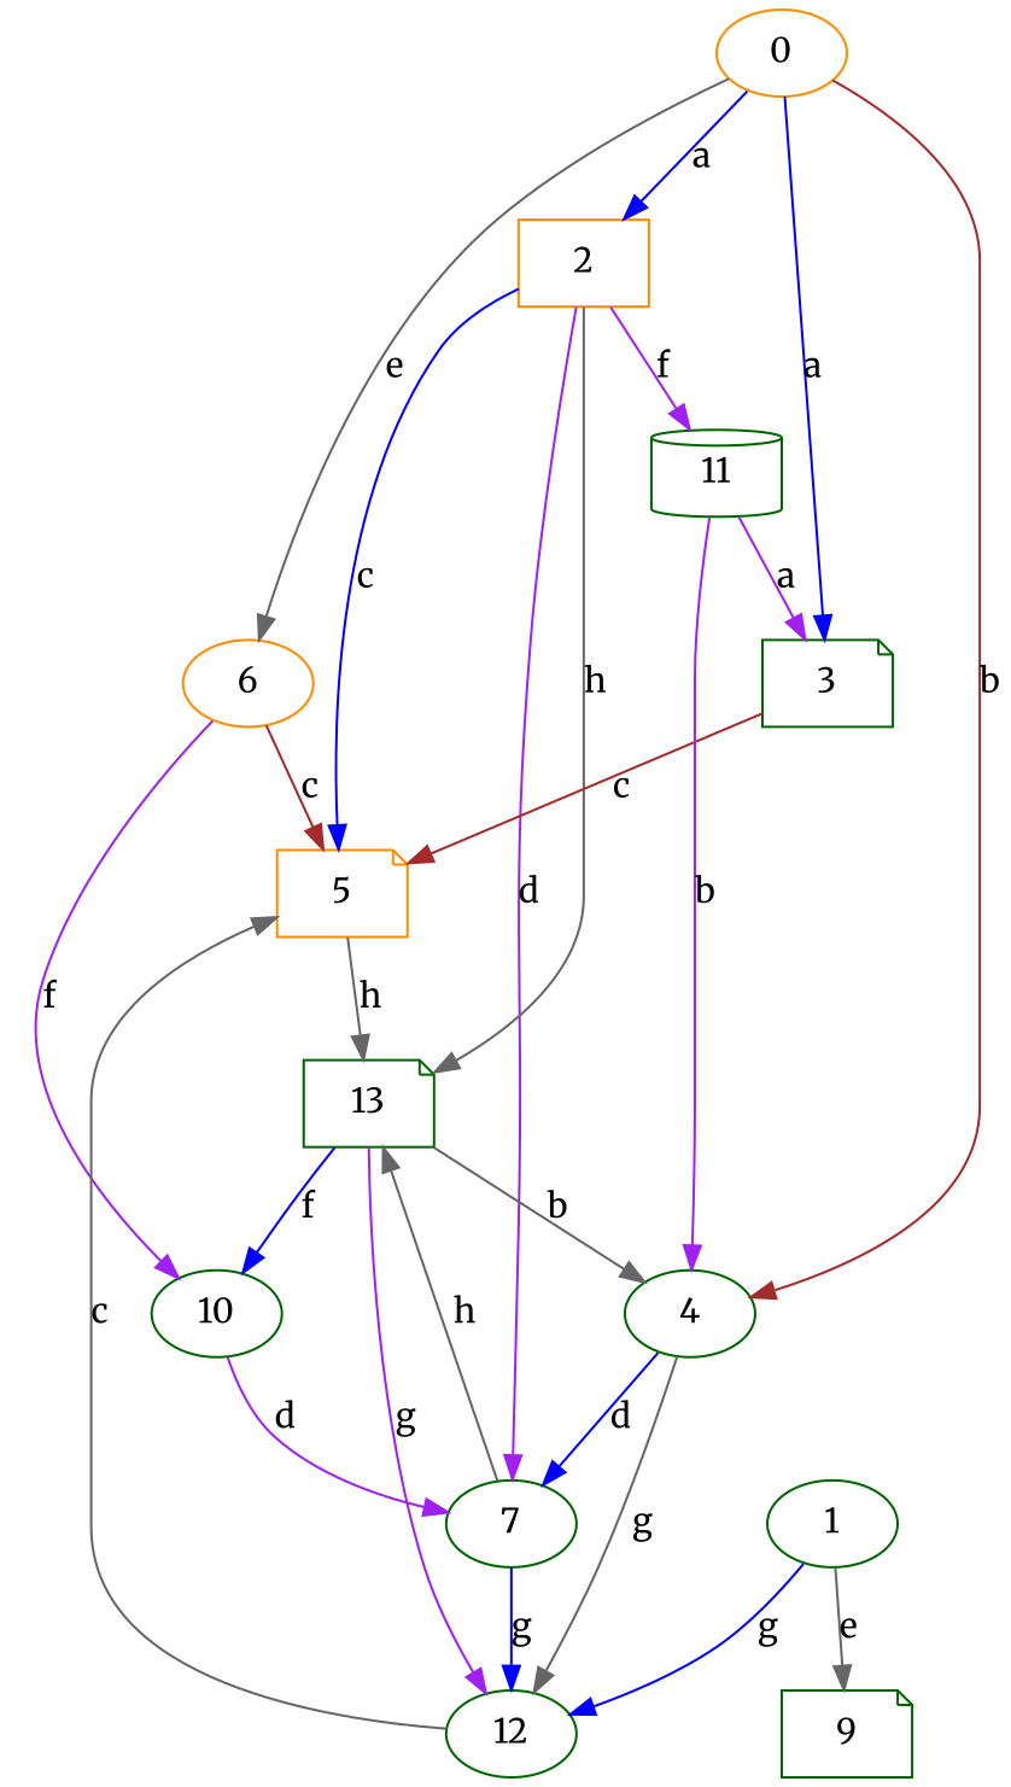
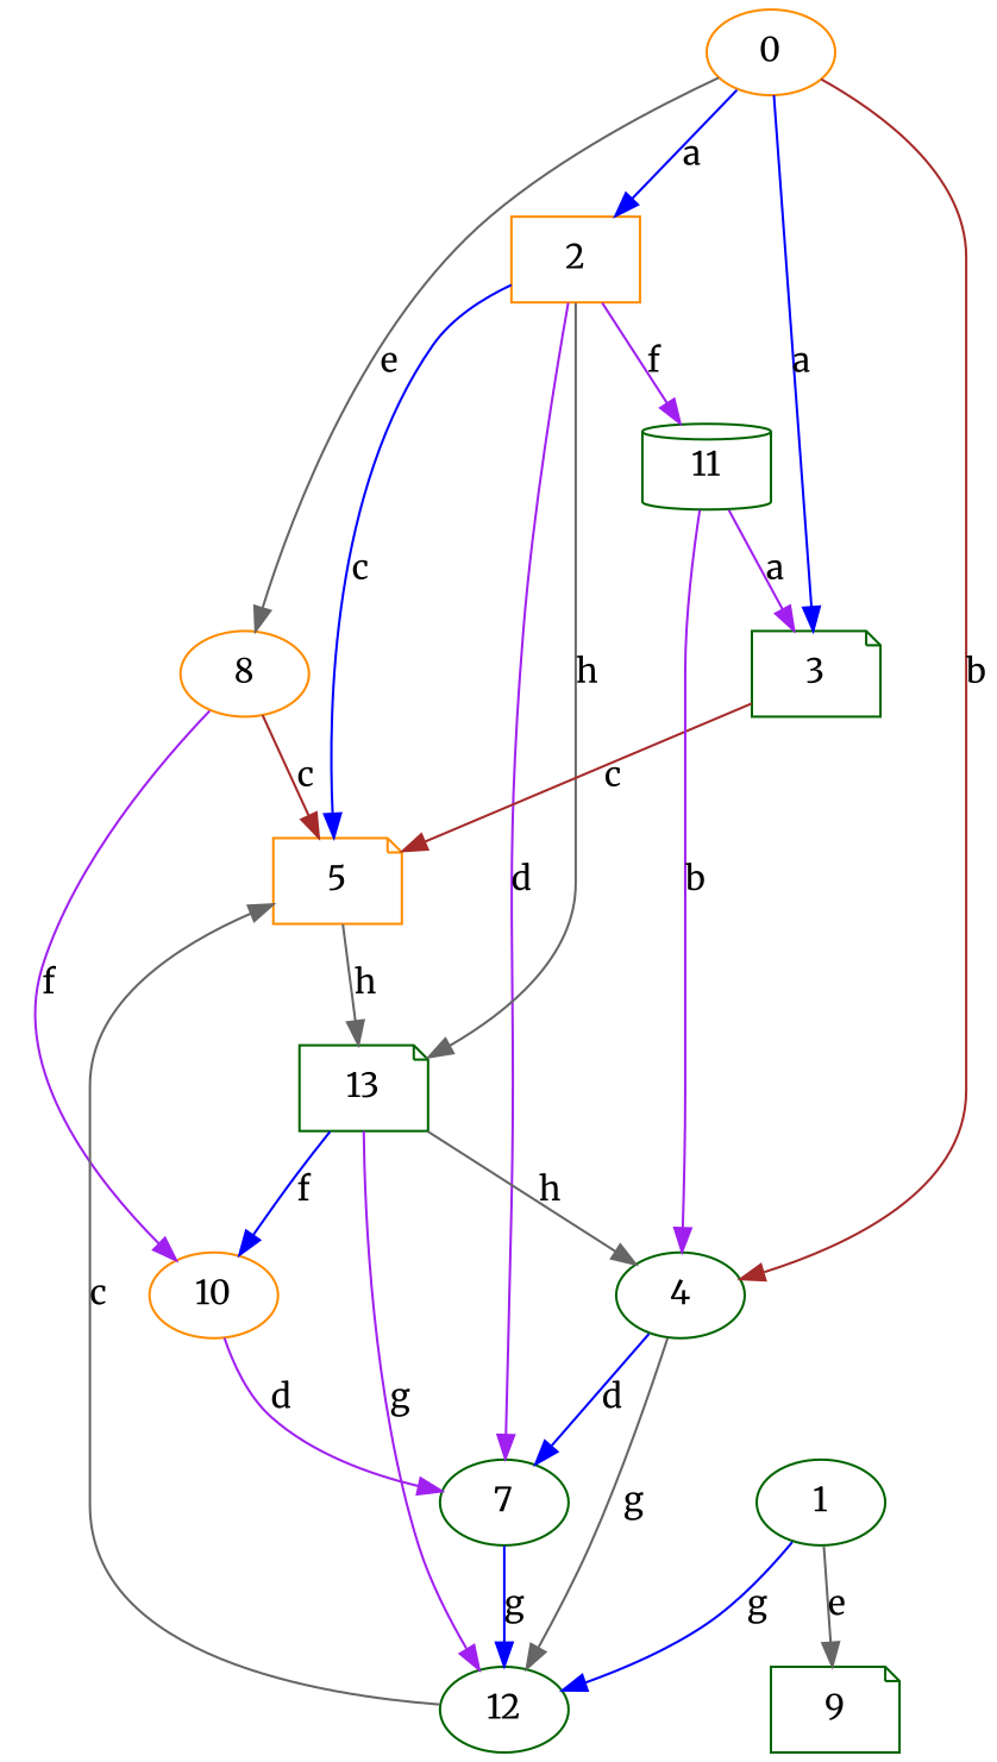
  strict digraph {
    fontname=Merriweather
    node [color=darkgreen fontname=Merriweather shape=ellipse]
    edge [color=gray40 fontname=Merriweather]
    0 [color=darkorange]
    2 [color=darkorange shape=box]
    3 [shape=note]
    4
-   8 [color=darkorange label=6]
+   8 [color=darkorange]
    5 [color=darkorange shape=note]
    7
    13 [shape=note]
    11 [shape=cylinder]
    12
-   10
+   10 [color=darkorange]
    1
    9 [shape=note]
    0 -> 2 [color=blue label=a]
    0 -> 3 [color=blue label=a]
    0 -> 4 [color=brown label=b]
    0 -> 8 [label=e]
    2 -> 5 [color=blue label=c]
    2 -> 7 [color=purple label=d]
    2 -> 13 [label=h]
    2 -> 11 [color=purple label=f]
    3 -> 5 [color=brown label=c]
    4 -> 7 [color=blue label=d]
    4 -> 12 [label=g]
    8 -> 5 [color=brown label=c]
    8 -> 10 [color=purple label=f]
    5 -> 13 [label=h]
-   7 -> 13 [label=h]
    7 -> 12 [color=blue label=g]
-   13 -> 4 [label=b]
+   13 -> 4 [label=h]
    13 -> 12 [color=purple label=g]
    13 -> 10 [color=blue label=f]
    11 -> 3 [color=purple label=a]
    11 -> 4 [color=purple label=b]
    12 -> 5 [label=c]
    10 -> 7 [color=purple label=d]
    1 -> 12 [color=blue label=g]
    1 -> 9 [label=e]
  }
